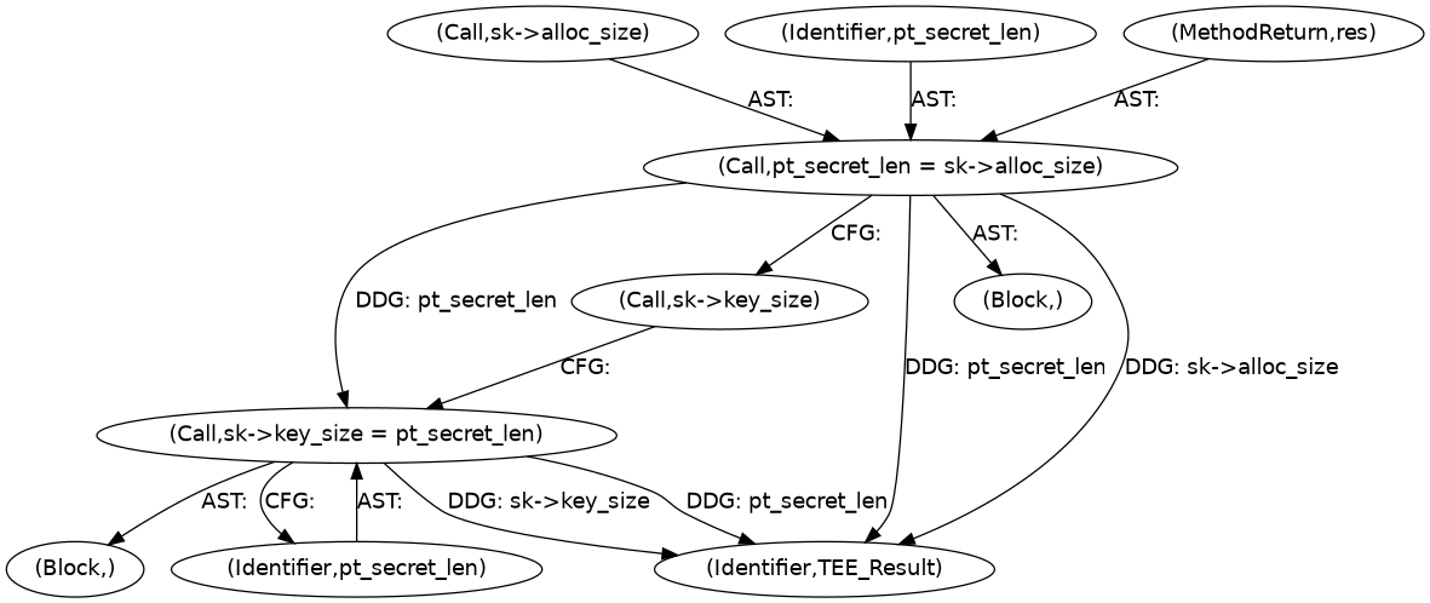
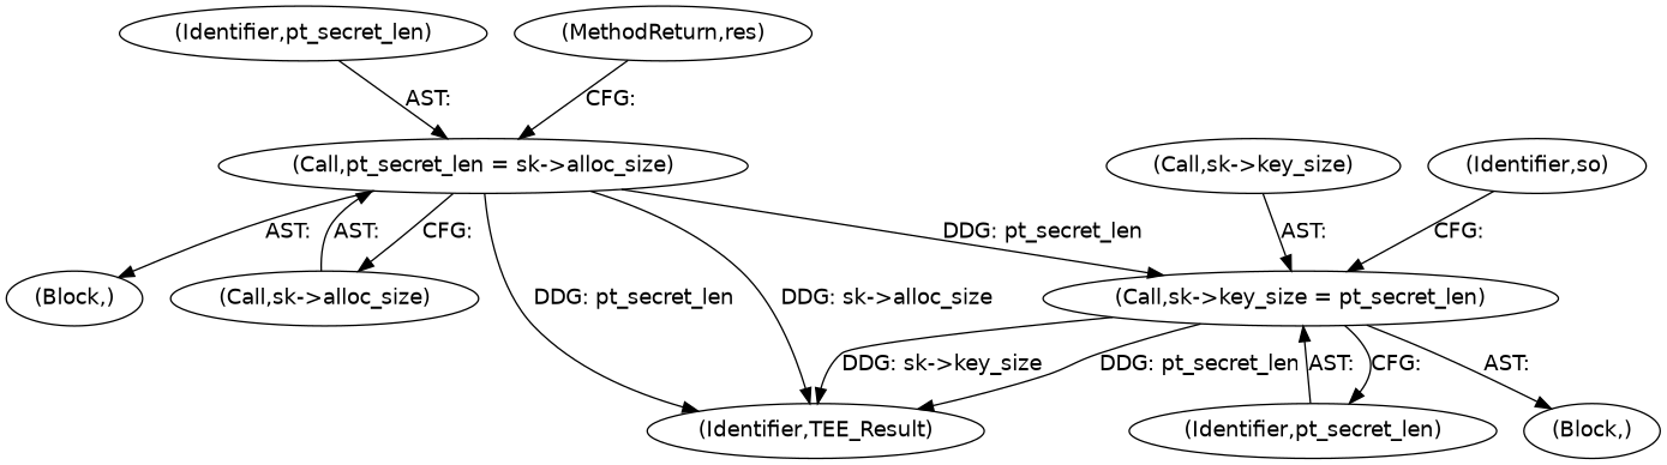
  digraph {
    fontname="DejaVu Sans"
    node [fontname="DejaVu Sans"]
    edge [fontname="DejaVu Sans"]
    n1 [label="(Call,sk->key_size = pt_secret_len)"]
    n2 [label="(Identifier,TEE_Result)"]
    n3 [label="(Block,)"]
    n4 [label="(Identifier,pt_secret_len)"]
    n5 [label="(Call,pt_secret_len = sk->alloc_size)"]
    n6 [label="(Block,)"]
    n7 [label="(Call,sk->alloc_size)"]
    n8 [label="(Identifier,pt_secret_len)"]
    n9 [label="(MethodReturn,res)"]
    n10 [label="(Call,sk->key_size)"]
+   n11 [label="(Identifier,so)"]
    n1 -> n2 [label="DDG: sk->key_size"]
    n1 -> n2 [label="DDG: pt_secret_len"]
    n1 -> n3 [label="AST: "]
    n1 -> n4 [label="CFG: "]
    n4 -> n1 [label="AST: "]
    n5 -> n1 [label="DDG: pt_secret_len"]
    n5 -> n2 [label="DDG: sk->alloc_size"]
    n5 -> n2 [label="DDG: pt_secret_len"]
    n5 -> n6 [label="AST: "]
-   n5 -> n10 [label="CFG: "]
+   n5 -> n7 [label="CFG: "]
    n7 -> n5 [label="AST: "]
    n8 -> n5 [label="AST: "]
-   n9 -> n5 [label="AST: "]
-   n10 -> n1 [label="CFG: "]
+   n9 -> n5 [label="CFG: "]
+   n10 -> n1 [label="AST: "]
+   n11 -> n1 [label="CFG: "]
  }
